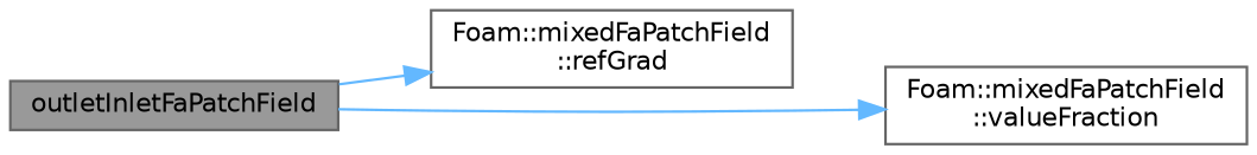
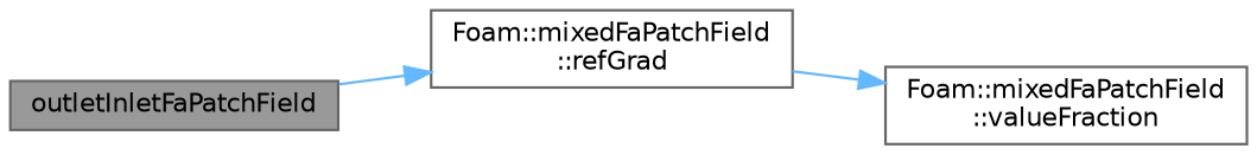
  digraph {
    rankdir=LR
    node [color=grey40 fillcolor=white fontname=Helvetica fontsize=10 shape=box style=filled]
    edge [color=steelblue1 fontname=Helvetica fontsize=10 labelfontname=Helvetica labelfontsize=10 style=solid]
    n1 [color=gray40 fillcolor=grey60 fontcolor=black height=0.2 label=outletInletFaPatchField width=0.4]
    n2 [height=0.2 label="Foam::mixedFaPatchField\l::refGrad" width=0.4]
    n3 [height=0.2 label="Foam::mixedFaPatchField\l::valueFraction" width=0.4]
    n1 -> n2
-   n1 -> n3
+   n2 -> n3
  }
